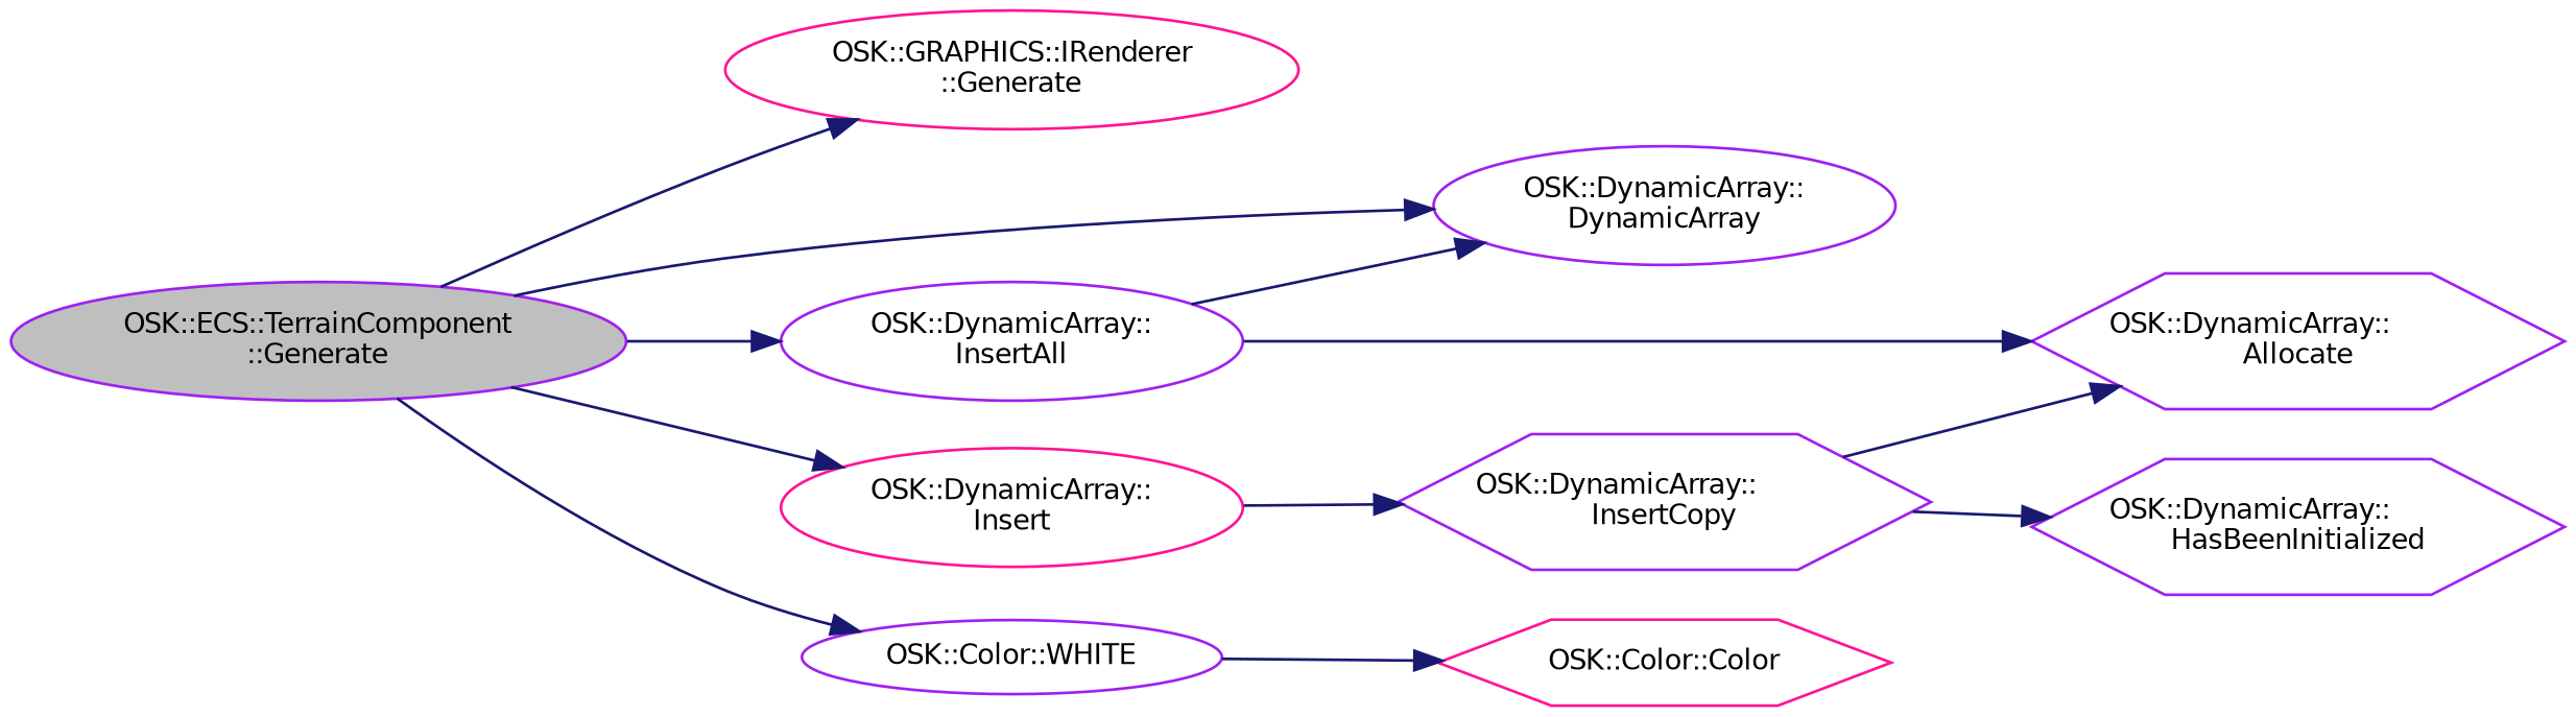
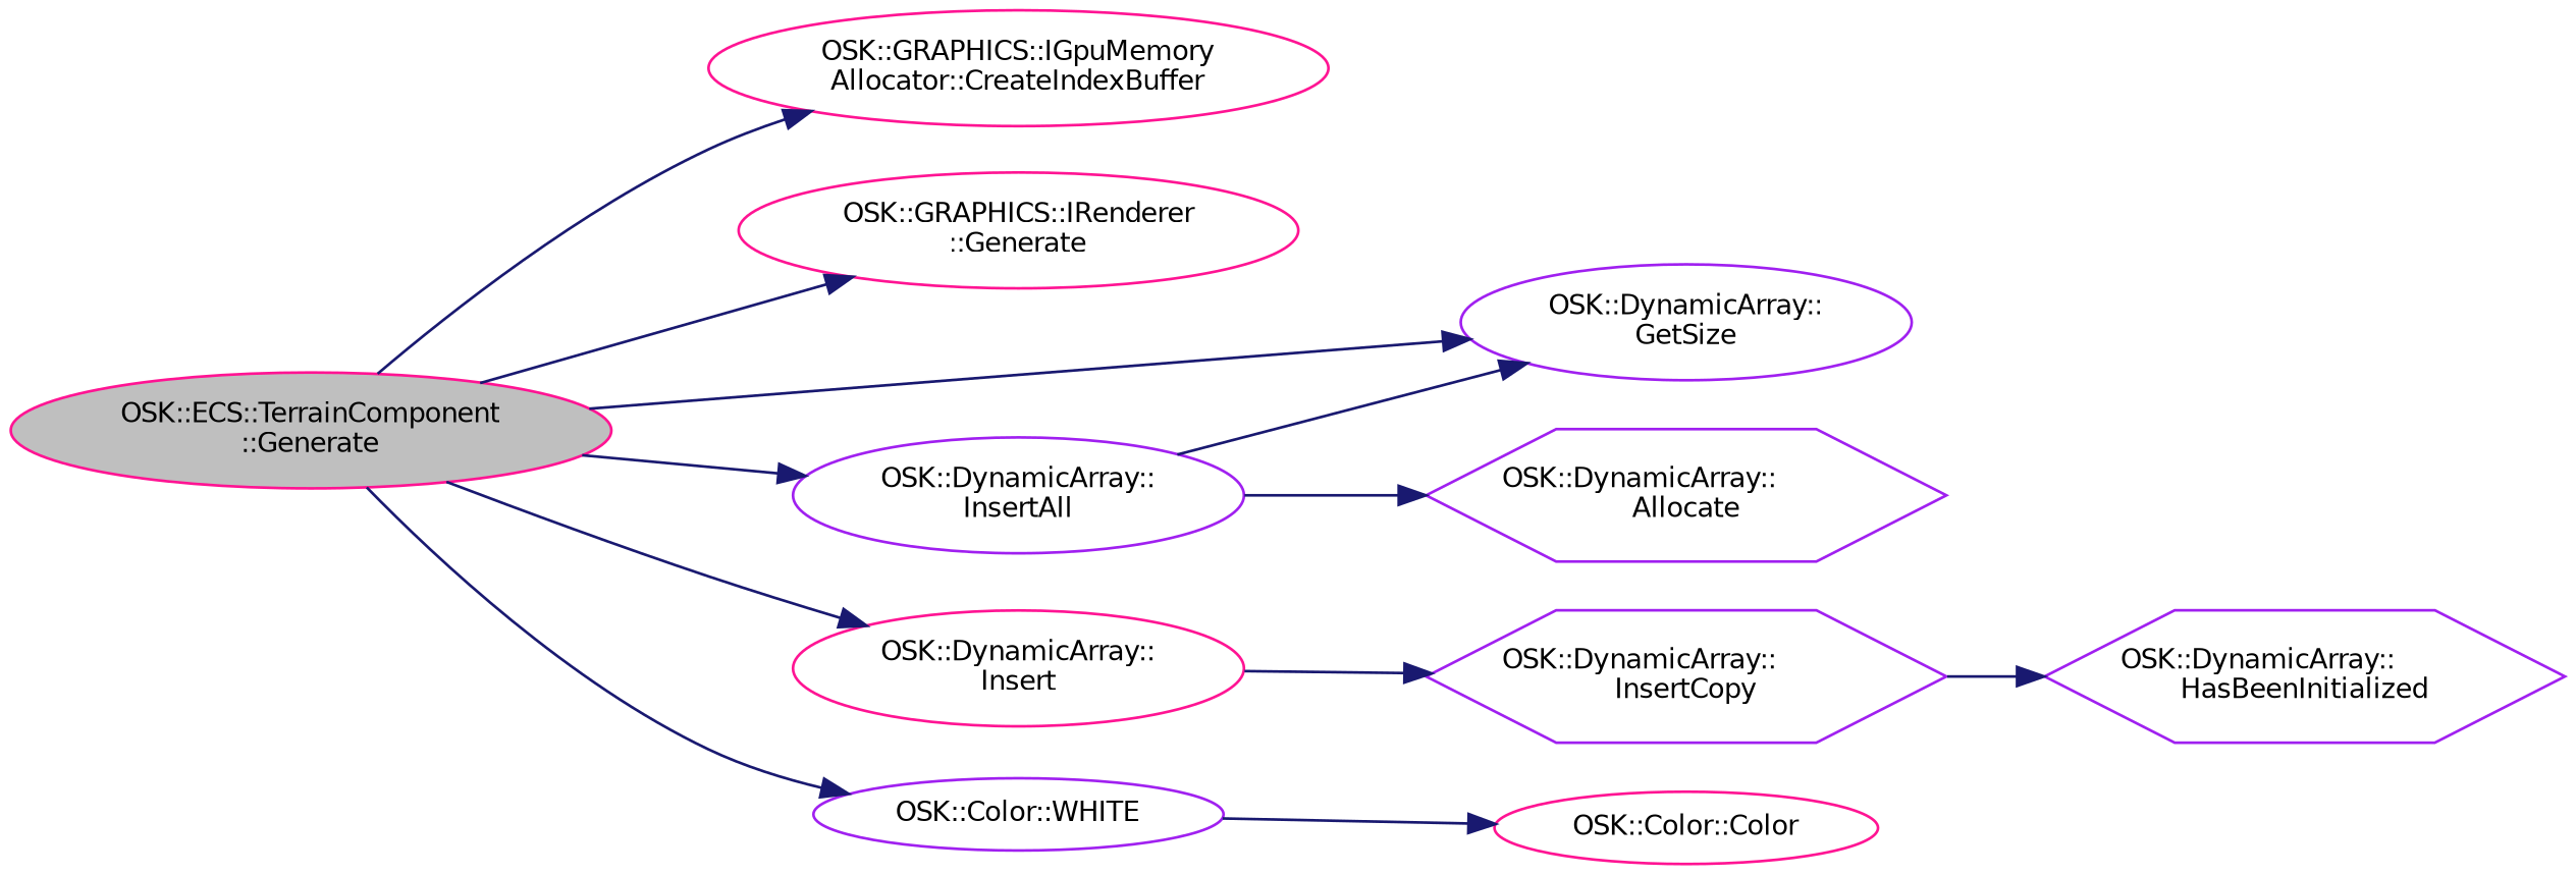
  digraph {
    rankdir=LR
    node [color=purple fillcolor=white fontname=Helvetica fontsize=10 shape=ellipse style=filled]
    edge [color=midnightblue fontname=Helvetica fontsize=10 labelfontname=Helvetica labelfontsize=10 style=solid]
-   n1 [fillcolor=grey75 fontcolor=black height=0.2 label="OSK::ECS::TerrainComponent\l::Generate" width=0.4]
+   n1 [color=deeppink fillcolor=grey75 fontcolor=black height=0.2 label="OSK::ECS::TerrainComponent\l::Generate" width=0.4]
+   n2 [color=deeppink height=0.2 label="OSK::GRAPHICS::IGpuMemory\lAllocator::CreateIndexBuffer" width=0.4]
    n3 [color=deeppink height=0.2 label="OSK::GRAPHICS::IRenderer\l::Generate" width=0.4]
-   n4 [height=0.2 label="OSK::DynamicArray::\lDynamicArray" width=0.4]
+   n4 [height=0.2 label="OSK::DynamicArray::\lGetSize" width=0.4]
    n5 [color=deeppink height=0.2 label="OSK::DynamicArray::\lInsert" width=0.4]
    n6 [height=0.2 label="OSK::DynamicArray::\lInsertAll" width=0.4]
    n7 [height=0.2 label="OSK::Color::WHITE" width=0.4]
    n8 [height=0.2 label="OSK::DynamicArray::\lInsertCopy" shape=hexagon width=0.4]
    n9 [height=0.2 label="OSK::DynamicArray::\lAllocate" shape=hexagon width=0.4]
-   n10 [color=deeppink height=0.2 label="OSK::Color::Color" shape=hexagon width=0.4]
+   n10 [color=deeppink height=0.2 label="OSK::Color::Color" width=0.4]
    n11 [height=0.2 label="OSK::DynamicArray::\lHasBeenInitialized" shape=hexagon width=0.4]
+   n1 -> n2
    n1 -> n3
    n1 -> n4
    n1 -> n5
    n1 -> n6
    n1 -> n7
    n5 -> n8
    n6 -> n4
    n6 -> n9
    n7 -> n10
-   n8 -> n9
    n8 -> n11
  }
